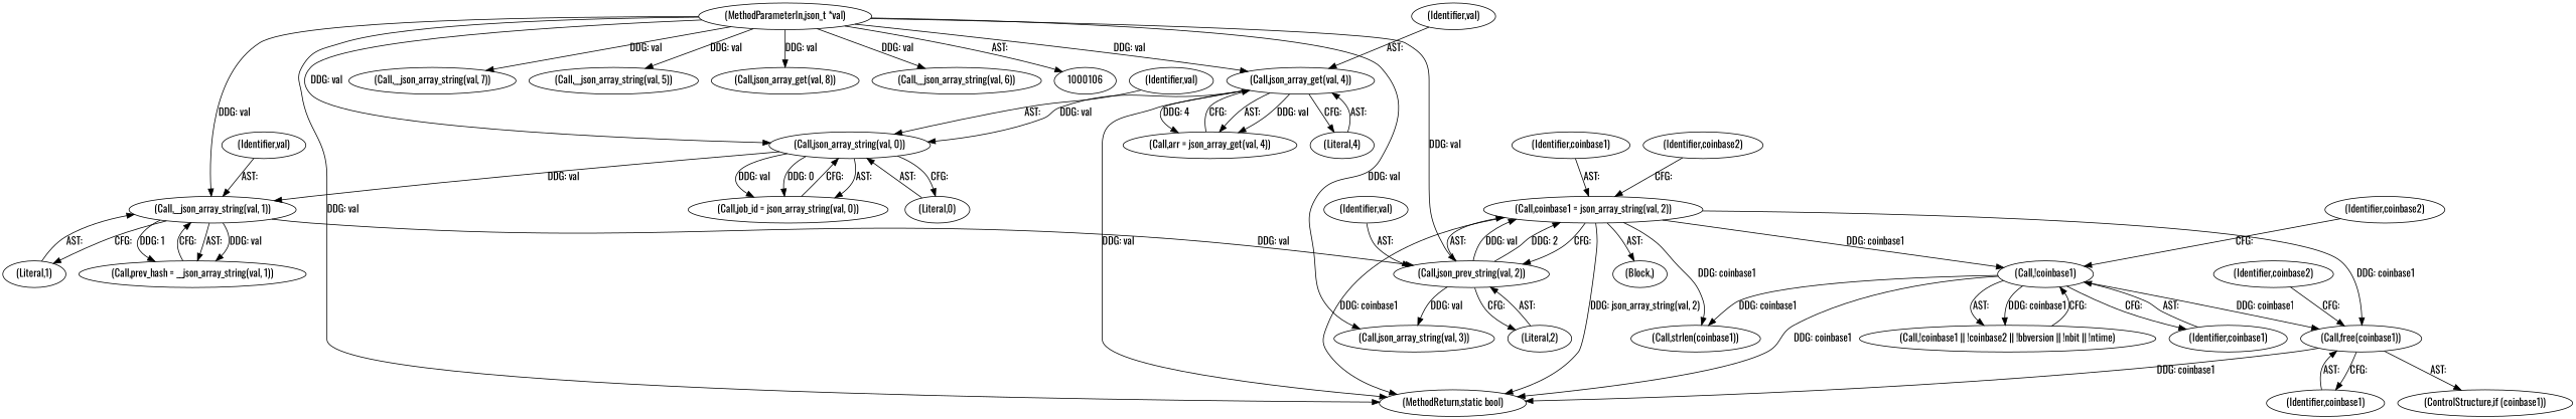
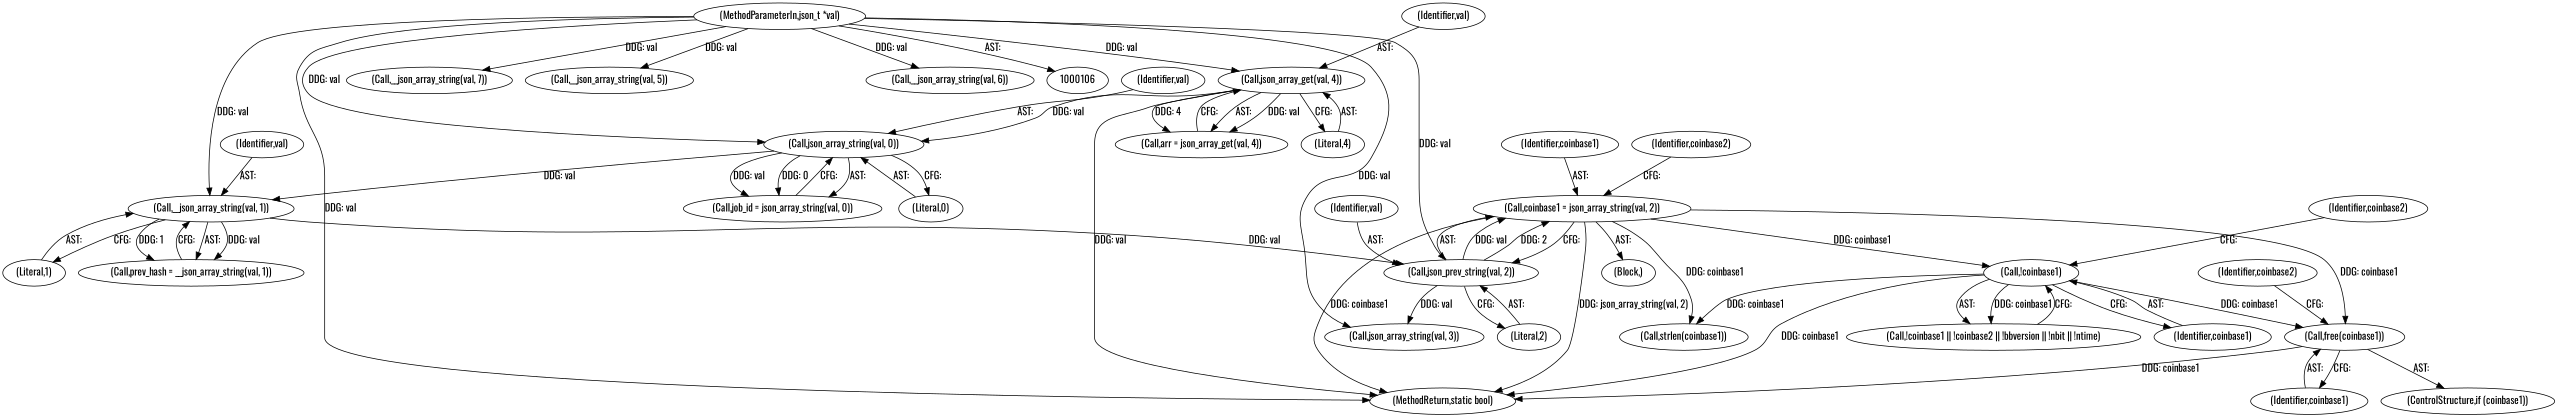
  digraph {
    fontname=Oswald
    node [fontname=Oswald]
    edge [fontname=Oswald]
    n1 [label="(Call,free(coinbase1))"]
    n2 [label="(Identifier,coinbase1)"]
    n3 [label="(ControlStructure,if (coinbase1))"]
    n4 [label="(MethodReturn,static bool)"]
    n5 [label="(Call,!coinbase1)"]
    n6 [label="(Call,strlen(coinbase1))"]
    n7 [label="(Identifier,coinbase1)"]
    n8 [label="(Call,!coinbase1 || !coinbase2 || !bbversion || !nbit || !ntime)"]
    n9 [label="(Call,coinbase1 = json_array_string(val, 2))"]
    n10 [label="(Call,json_prev_string(val, 2))"]
    n11 [label="(Block,)"]
    n12 [label="(Call,json_array_string(val, 3))"]
    n13 [label="(Literal,2)"]
    n14 [label="(Call,__json_array_string(val, 1))"]
    n15 [label="(Call,prev_hash = __json_array_string(val, 1))"]
    n16 [label="(Literal,1)"]
    n17 [label="(Call,json_array_string(val, 0))"]
    n18 [label="(Call,job_id = json_array_string(val, 0))"]
    n19 [label="(Literal,0)"]
    n20 [label="(Call,json_array_get(val, 4))"]
    n21 [label="(Call,arr = json_array_get(val, 4))"]
    n22 [label="(Literal,4)"]
    n23 [label="(MethodParameterIn,json_t *val)"]
    n24 [label="(Call,__json_array_string(val, 7))"]
    n25 [label="(Call,__json_array_string(val, 5))"]
-   n26 [label="(Call,json_array_get(val, 8))"]
    n27 [label="(Call,__json_array_string(val, 6))"]
    1000106
    n29 [label="(Identifier,val)"]
    n30 [label="(Identifier,val)"]
    n31 [label="(Identifier,coinbase1)"]
    n32 [label="(Identifier,val)"]
    n33 [label="(Identifier,coinbase2)"]
    n34 [label="(Identifier,val)"]
    n35 [label="(Identifier,coinbase2)"]
    n36 [label="(Identifier,coinbase2)"]
    n1 -> n2 [label="CFG: "]
    n1 -> n3 [label="AST: "]
    n1 -> n4 [label="DDG: coinbase1"]
    n2 -> n1 [label="AST: "]
    n5 -> n1 [label="DDG: coinbase1"]
    n5 -> n4 [label="DDG: coinbase1"]
    n5 -> n6 [label="DDG: coinbase1"]
    n5 -> n7 [label="CFG: "]
    n5 -> n8 [label="AST: "]
    n5 -> n8 [label="DDG: coinbase1"]
    n7 -> n5 [label="AST: "]
    n8 -> n5 [label="CFG: "]
    n9 -> n1 [label="DDG: coinbase1"]
    n9 -> n4 [label="DDG: json_array_string(val, 2)"]
    n9 -> n4 [label="DDG: coinbase1"]
    n9 -> n5 [label="DDG: coinbase1"]
    n9 -> n6 [label="DDG: coinbase1"]
    n9 -> n10 [label="CFG: "]
    n9 -> n11 [label="AST: "]
    n10 -> n9 [label="AST: "]
    n10 -> n9 [label="DDG: val"]
    n10 -> n9 [label="DDG: 2"]
    n10 -> n12 [label="DDG: val"]
    n10 -> n13 [label="CFG: "]
    n13 -> n10 [label="AST: "]
    n14 -> n10 [label="DDG: val"]
    n14 -> n15 [label="AST: "]
    n14 -> n15 [label="DDG: val"]
    n14 -> n15 [label="DDG: 1"]
    n14 -> n16 [label="CFG: "]
    n15 -> n14 [label="CFG: "]
    n16 -> n14 [label="AST: "]
    n17 -> n14 [label="DDG: val"]
    n17 -> n18 [label="AST: "]
    n17 -> n18 [label="DDG: val"]
    n17 -> n18 [label="DDG: 0"]
    n17 -> n19 [label="CFG: "]
    n18 -> n17 [label="CFG: "]
    n19 -> n17 [label="AST: "]
    n20 -> n4 [label="DDG: val"]
    n20 -> n17 [label="DDG: val"]
    n20 -> n21 [label="AST: "]
    n20 -> n21 [label="DDG: val"]
    n20 -> n21 [label="DDG: 4"]
    n20 -> n22 [label="CFG: "]
    n21 -> n20 [label="CFG: "]
    n22 -> n20 [label="AST: "]
    n23 -> n4 [label="DDG: val"]
    n23 -> n10 [label="DDG: val"]
    n23 -> n12 [label="DDG: val"]
    n23 -> n14 [label="DDG: val"]
    n23 -> n17 [label="DDG: val"]
    n23 -> n20 [label="DDG: val"]
    n23 -> n24 [label="DDG: val"]
    n23 -> n25 [label="DDG: val"]
-   n23 -> n26 [label="DDG: val"]
    n23 -> n27 [label="DDG: val"]
    n23 -> 1000106 [label="AST: "]
    n29 -> n10 [label="AST: "]
    n30 -> n17 [label="AST: "]
    n31 -> n9 [label="AST: "]
    n32 -> n20 [label="AST: "]
    n33 -> n5 [label="CFG: "]
    n34 -> n14 [label="AST: "]
    n35 -> n1 [label="CFG: "]
    n36 -> n9 [label="CFG: "]
  }
